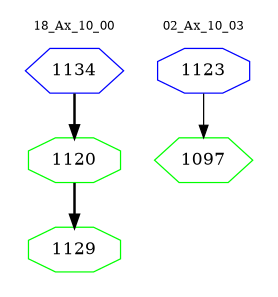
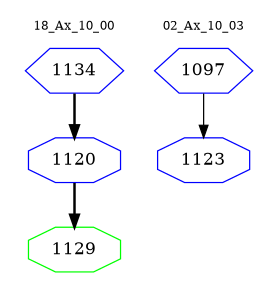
  digraph {
    node [color=green shape=octagon]
    edge [color=black style=bold]
-   n1 [label=1120]
+   n1 [color=blue label=1120]
    n2 [label=1129]
    n3 [color=blue label=1134 shape=hexagon]
-   n4 [label=1097 shape=hexagon]
+   n4 [color=blue label=1097 shape=hexagon]
    n5 [color=blue label=1123]
    subgraph cluster_1 {
      color=white
      fontsize=10
      label="18_Ax_10_00"
      n1
      n2
      n3
    }
    subgraph cluster_2 {
      color=white
      fontsize=10
      label="02_Ax_10_03"
      n4
      n5
    }
    n1 -> n2
    n3 -> n1
-   n5 -> n4 [style=solid]
+   n4 -> n5 [style=solid]
  }
